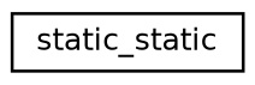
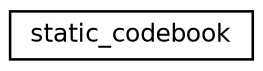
  digraph {
    rankdir=TB
-   n1 [color=black fillcolor=white fontname=Helvetica fontsize=10 height=0.2 label=static_static shape=record style=filled width=0.4]
+   n1 [color=black fillcolor=white fontname=Helvetica fontsize=10 height=0.2 label=static_codebook shape=record style=filled width=0.4]
  }
